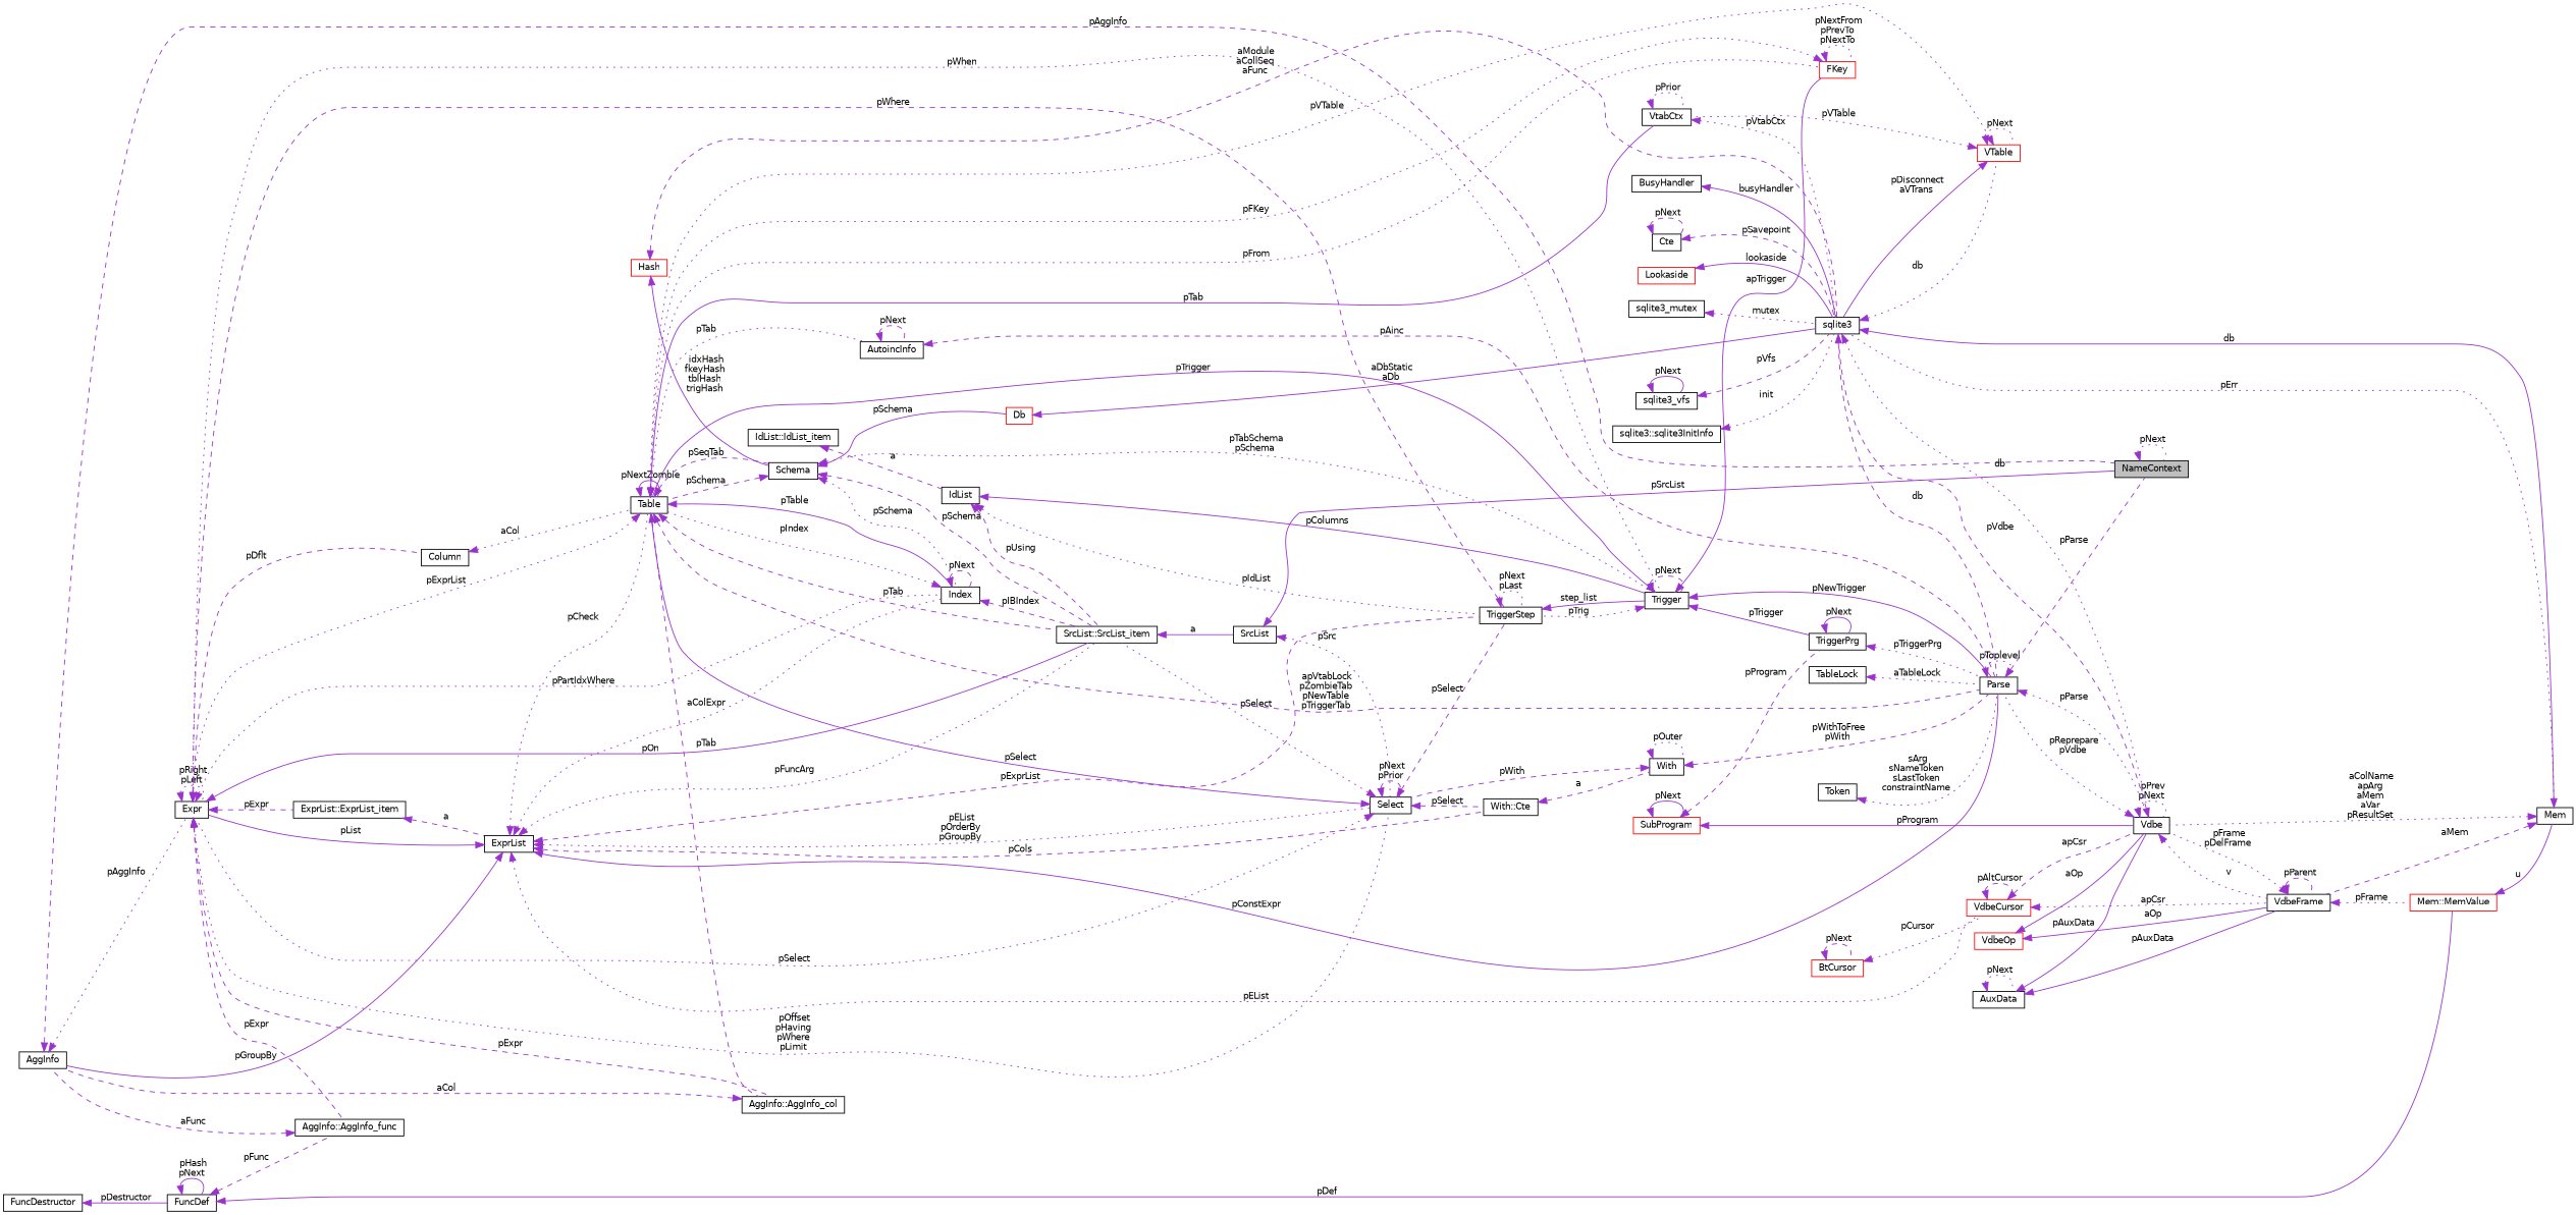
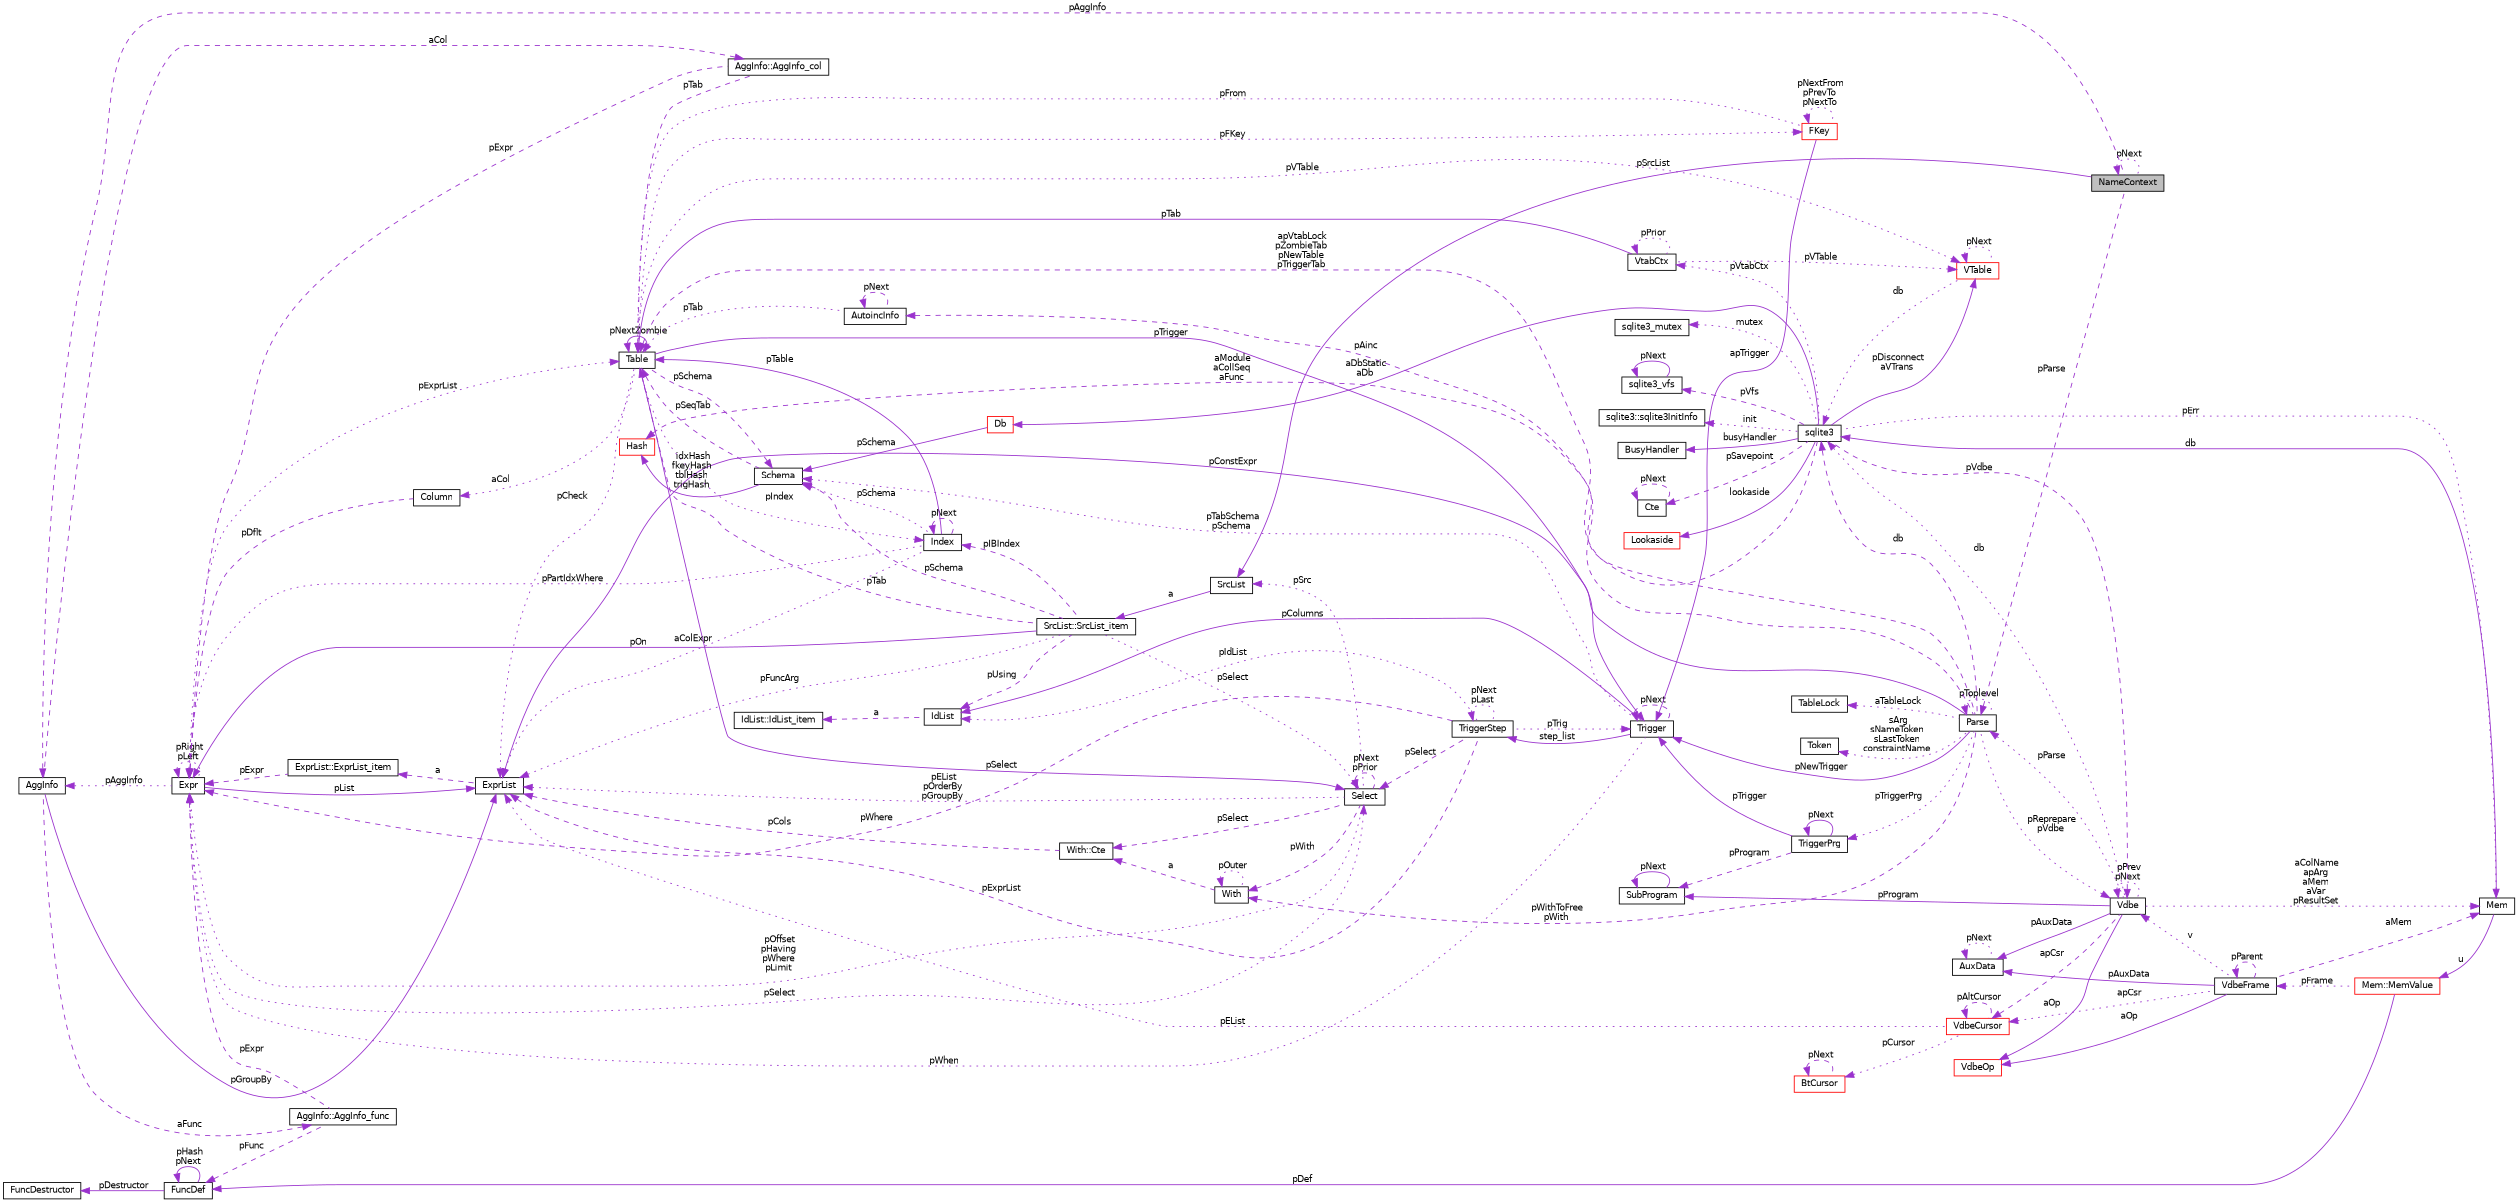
  digraph {
    rankdir=LR
    node [color=black fillcolor=white fontname=Helvetica fontsize=10 shape=record style=filled]
    edge [color=darkorchid3 dir=back fontname=Helvetica fontsize=10 labelfontname=Helvetica labelfontsize=10 style=dotted]
    n1 [fillcolor=grey75 fontcolor=black height=0.2 label=NameContext width=0.4]
    n2 [height=0.2 label=AggInfo width=0.4]
    n3 [height=0.2 label=Expr width=0.4]
    n4 [height=0.2 label="AggInfo::AggInfo_col" width=0.4]
    n5 [height=0.2 label=Column width=0.4]
    n6 [height=0.2 label=Trigger width=0.4]
    n7 [height=0.2 label=TriggerStep width=0.4]
    n8 [height=0.2 label=Select width=0.4]
    n9 [height=0.2 label="ExprList::ExprList_item" width=0.4]
    n10 [height=0.2 label="SrcList::SrcList_item" width=0.4]
    n11 [height=0.2 label=Index width=0.4]
    n12 [height=0.2 label="AggInfo::AggInfo_func" width=0.4]
    n13 [height=0.2 label=Table width=0.4]
    n14 [color=red height=0.2 label=FKey width=0.4]
    n15 [height=0.2 label=Parse width=0.4]
    n16 [height=0.2 label=TriggerPrg width=0.4]
    n17 [height=0.2 label="With::Cte" width=0.4]
    n18 [height=0.2 label=ExprList width=0.4]
    n19 [height=0.2 label=SrcList width=0.4]
    n20 [height=0.2 label=Schema width=0.4]
    n21 [height=0.2 label=AutoincInfo width=0.4]
    n22 [height=0.2 label=VtabCtx width=0.4]
    n23 [color=red height=0.2 label=Db width=0.4]
    n24 [height=0.2 label=Vdbe width=0.4]
    n25 [height=0.2 label=sqlite3 width=0.4]
    n26 [color=red height=0.2 label=Hash width=0.4]
    n27 [color=red height=0.2 label=VTable width=0.4]
    n28 [height=0.2 label=Mem width=0.4]
    n29 [height=0.2 label=IdList width=0.4]
    n30 [height=0.2 label="IdList::IdList_item" width=0.4]
    n31 [height=0.2 label=With width=0.4]
    n32 [color=red height=0.2 label=VdbeCursor width=0.4]
    n33 [height=0.2 label=VdbeFrame width=0.4]
    n34 [color=red height=0.2 label="Mem::MemValue" width=0.4]
    n35 [height=0.2 label=AuxData width=0.4]
-   n36 [color=red height=0.2 label=SubProgram width=0.4]
+   n36 [height=0.2 label=SubProgram width=0.4]
    n37 [color=red height=0.2 label=VdbeOp width=0.4]
    n38 [color=red height=0.2 label=BtCursor width=0.4]
    n39 [height=0.2 label=TableLock width=0.4]
    n40 [height=0.2 label=Token width=0.4]
    n41 [height=0.2 label=FuncDef width=0.4]
    n42 [height=0.2 label=FuncDestructor width=0.4]
    n43 [height=0.2 label=Cte width=0.4]
    n44 [color=red height=0.2 label=Lookaside width=0.4]
    n45 [height=0.2 label=sqlite3_mutex width=0.4]
    n46 [height=0.2 label=sqlite3_vfs width=0.4]
    n47 [height=0.2 label="sqlite3::sqlite3InitInfo" width=0.4]
    n48 [height=0.2 label=BusyHandler width=0.4]
    n1 -> n1 [label=" pNext"]
    n2 -> n1 [label=" pAggInfo" style=dashed]
    n2 -> n3 [label=" pAggInfo"]
    n3 -> n3 [label=" pRight\npLeft"]
    n3 -> n4 [label=" pExpr" style=dashed]
    n3 -> n5 [label=" pDflt" style=dashed]
    n3 -> n6 [label=" pWhen"]
    n3 -> n7 [label=" pWhere" style=dashed]
    n3 -> n8 [label=" pOffset\npHaving\npWhere\npLimit"]
    n3 -> n9 [label=" pExpr" style=dashed]
    n3 -> n10 [label=" pOn" style=solid]
    n3 -> n11 [label=" pPartIdxWhere"]
    n3 -> n12 [label=" pExpr" style=dashed]
    n4 -> n2 [label=" aCol" style=dashed]
    n5 -> n13 [label=" aCol"]
    n6 -> n6 [label=" pNext" style=dashed]
    n6 -> n7 [label=" pTrig"]
    n6 -> n13 [label=" pTrigger" style=solid]
    n6 -> n14 [label=" apTrigger" style=solid]
    n6 -> n15 [label=" pNewTrigger" style=solid]
    n6 -> n16 [label=" pTrigger" style=solid]
    n7 -> n6 [label=" step_list" style=solid]
    n7 -> n7 [label=" pNext\npLast"]
    n8 -> n3 [label=" pSelect"]
    n8 -> n7 [label=" pSelect" style=dashed]
    n8 -> n8 [label=" pNext\npPrior" style=dashed]
    n8 -> n10 [label=" pSelect"]
    n8 -> n13 [label=" pSelect" style=solid]
-   n8 -> n17 [label=" pSelect" style=dashed]
+   n17 -> n8 [label=" pSelect" style=dashed]
    n9 -> n18 [label=" a" style=dashed]
    n10 -> n19 [label=" a" style=solid]
    n11 -> n10 [label=" pIBIndex" style=dashed]
    n11 -> n11 [label=" pNext" style=dashed]
    n11 -> n13 [label=" pIndex"]
    n12 -> n2 [label=" aFunc" style=dashed]
    n13 -> n3 [label=" pExprList"]
    n13 -> n4 [label=" pTab" style=dashed]
    n13 -> n10 [label=" pTab" style=dashed]
    n13 -> n11 [label=" pTable" style=solid]
    n13 -> n13 [label=" pNextZombie" style=solid]
    n13 -> n14 [label=" pFrom"]
    n13 -> n15 [label=" apVtabLock\npZombieTab\npNewTable\npTriggerTab" style=dashed]
    n13 -> n20 [label=" pSeqTab" style=dashed]
    n13 -> n21 [label=" pTab"]
    n13 -> n22 [label=" pTab" style=solid]
    n14 -> n13 [label=" pFKey"]
    n14 -> n14 [label=" pNextFrom\npPrevTo\npNextTo"]
    n15 -> n1 [label=" pParse" style=dashed]
    n15 -> n15 [label=" pToplevel"]
    n15 -> n24 [label=" pParse"]
    n16 -> n15 [label=" pTriggerPrg"]
    n16 -> n16 [label=" pNext" style=solid]
    n17 -> n31 [label=" a" style=dashed]
    n18 -> n2 [label=" pGroupBy" style=solid]
    n18 -> n3 [label=" pList" style=solid]
    n18 -> n7 [label=" pExprList" style=dashed]
    n18 -> n8 [label=" pEList\npOrderBy\npGroupBy"]
    n18 -> n10 [label=" pFuncArg"]
    n18 -> n11 [label=" aColExpr"]
    n18 -> n13 [label=" pCheck"]
    n18 -> n15 [label=" pConstExpr" style=solid]
    n18 -> n17 [label=" pCols" style=dashed]
    n18 -> n32 [label=" pEList"]
    n19 -> n1 [label=" pSrcList" style=solid]
    n19 -> n8 [label=" pSrc"]
    n20 -> n6 [label=" pTabSchema\npSchema"]
    n20 -> n10 [label=" pSchema" style=dashed]
    n20 -> n11 [label=" pSchema"]
    n20 -> n13 [label=" pSchema" style=dashed]
    n20 -> n23 [label=" pSchema" style=solid]
    n21 -> n15 [label=" pAinc" style=dashed]
    n21 -> n21 [label=" pNext" style=dashed]
    n22 -> n22 [label=" pPrior"]
    n22 -> n25 [label=" pVtabCtx"]
    n23 -> n25 [label=" aDbStatic\naDb" style=solid]
    n24 -> n15 [label=" pReprepare\npVdbe"]
    n24 -> n24 [label=" pPrev\npNext"]
    n24 -> n25 [label=" pVdbe" style=dashed]
    n24 -> n33 [label=" v"]
    n25 -> n15 [label=" db" style=dashed]
    n25 -> n24 [label=" db"]
    n25 -> n27 [label=" db"]
    n25 -> n28 [label=" db" style=solid]
    n26 -> n20 [label=" idxHash\nfkeyHash\ntblHash\ntrigHash" style=solid]
    n26 -> n25 [label=" aModule\naCollSeq\naFunc" style=dashed]
    n27 -> n13 [label=" pVTable"]
    n27 -> n22 [label=" pVTable"]
    n27 -> n25 [label=" pDisconnect\naVTrans" style=solid]
    n27 -> n27 [label=" pNext"]
    n28 -> n24 [label=" aColName\napArg\naMem\naVar\npResultSet"]
    n28 -> n25 [label=" pErr"]
    n28 -> n33 [label=" aMem" style=dashed]
    n29 -> n6 [label=" pColumns" style=solid]
    n29 -> n7 [label=" pIdList"]
    n29 -> n10 [label=" pUsing" style=dashed]
    n30 -> n29 [label=" a" style=dashed]
    n31 -> n8 [label=" pWith" style=dashed]
    n31 -> n15 [label=" pWithToFree\npWith" style=dashed]
    n31 -> n31 [label=" pOuter"]
    n32 -> n24 [label=" apCsr" style=dashed]
    n32 -> n32 [label=" pAltCursor" style=dashed]
    n32 -> n33 [label=" apCsr"]
-   n33 -> n24 [label=" pFrame\npDelFrame"]
    n33 -> n33 [label=" pParent" style=dashed]
    n33 -> n34 [label=" pFrame"]
    n34 -> n28 [label=" u" style=solid]
    n35 -> n24 [label=" pAuxData" style=solid]
    n35 -> n33 [label=" pAuxData" style=solid]
    n35 -> n35 [label=" pNext"]
    n36 -> n16 [label=" pProgram" style=dashed]
    n36 -> n24 [label=" pProgram" style=solid]
    n36 -> n36 [label=" pNext" style=solid]
    n37 -> n24 [label=" aOp" style=solid]
    n37 -> n33 [label=" aOp" style=solid]
    n38 -> n32 [label=" pCursor"]
    n38 -> n38 [label=" pNext" style=dashed]
    n39 -> n15 [label=" aTableLock"]
    n40 -> n15 [label=" sArg\nsNameToken\nsLastToken\nconstraintName"]
    n41 -> n12 [label=" pFunc" style=dashed]
    n41 -> n34 [label=" pDef" style=solid]
    n41 -> n41 [label=" pHash\npNext" style=solid]
    n42 -> n41 [label=" pDestructor" style=solid]
    n43 -> n25 [label=" pSavepoint" style=dashed]
    n43 -> n43 [label=" pNext" style=dashed]
    n44 -> n25 [label=" lookaside" style=solid]
    n45 -> n25 [label=" mutex"]
    n46 -> n25 [label=" pVfs" style=dashed]
    n46 -> n46 [label=" pNext" style=solid]
    n47 -> n25 [label=" init"]
    n48 -> n25 [label=" busyHandler" style=solid]
  }
